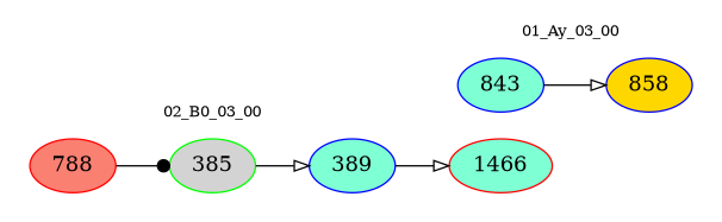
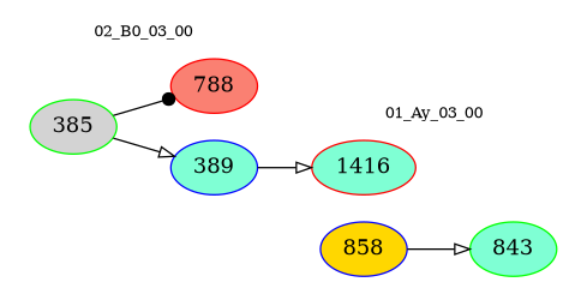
  digraph {
    rankdir=LR
    node [color=green fillcolor=aquamarine style=filled]
    edge [arrowhead=onormal color=black]
-   n1 [color=blue label=843]
-   n2 [color=red label=1466]
+   n1 [label=843]
+   n2 [color=red label=1416]
    n3 [color=blue fillcolor=gold label=858]
    n4 [fillcolor=lightgrey label=385]
    n5 [color=blue label=389]
    n6 [color=red fillcolor=salmon label=788]
    subgraph cluster_1 {
      color=white
      fontsize=10
      label="01_Ay_03_00"
      n1
      n2
      n3
    }
    subgraph cluster_2 {
      color=white
      fontsize=10
      label="02_B0_03_00"
      n4
      n5
      n6
    }
-   n1 -> n3
+   n3 -> n1
    n4 -> n5
-   n6 -> n4 [arrowhead=dot]
+   n4 -> n6 [arrowhead=dot]
    n5 -> n2
  }
